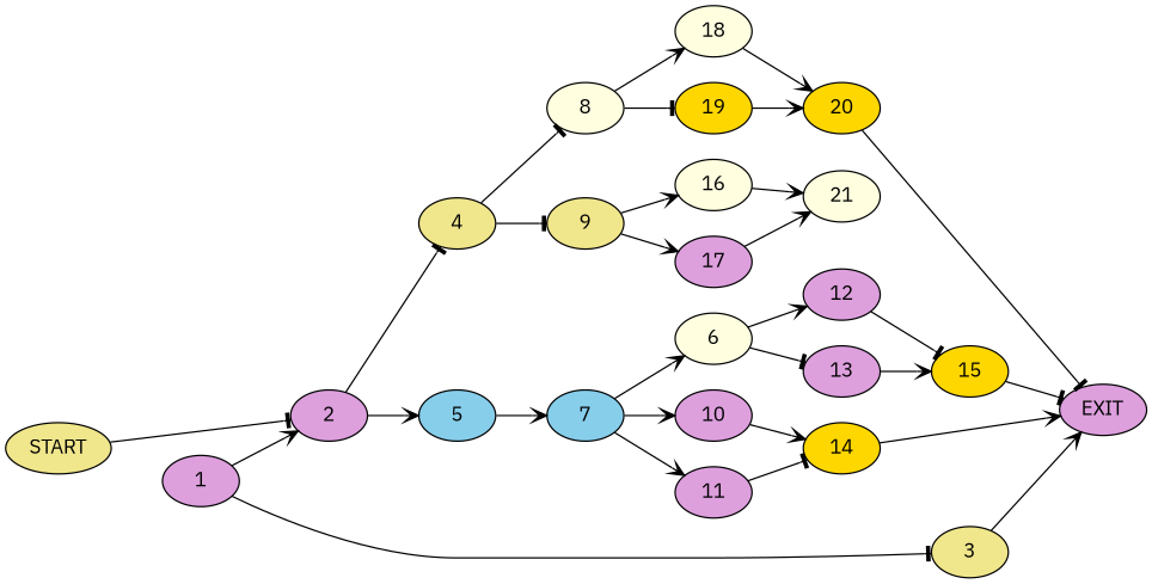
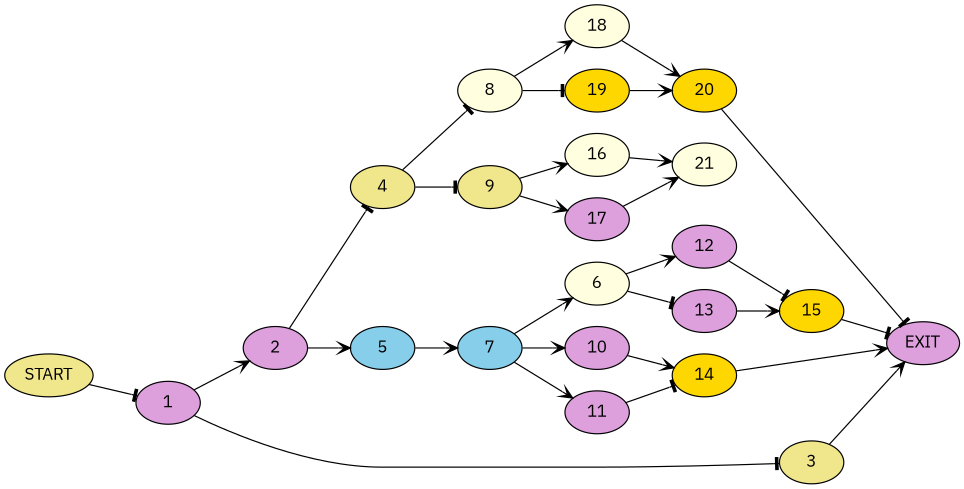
  digraph {
    fontname="IBM Plex Sans"
    rankdir=LR
    node [fillcolor=plum fontname="IBM Plex Sans" style=filled]
    edge [arrowhead=vee fontname="IBM Plex Sans"]
    n1 [fillcolor=khaki label=START]
    1
    2
    3 [fillcolor=khaki]
    n5 [label=EXIT]
    4 [fillcolor=khaki]
    5 [fillcolor=skyblue]
    8 [fillcolor=lightyellow]
    9 [fillcolor=khaki]
    7 [fillcolor=skyblue]
    18 [fillcolor=lightyellow]
    19 [fillcolor=gold]
    16 [fillcolor=lightyellow]
    17
    6 [fillcolor=lightyellow]
    12
    13
    10
    11
    15 [fillcolor=gold]
    14 [fillcolor=gold]
    20 [fillcolor=gold]
    21 [fillcolor=lightyellow]
-   n1 -> 2 [arrowhead=tee]
+   n1 -> 1 [arrowhead=tee]
    1 -> 2
    1 -> 3 [arrowhead=tee]
    2 -> 4 [arrowhead=tee]
    2 -> 5
    3 -> n5
    4 -> 8 [arrowhead=tee]
    4 -> 9 [arrowhead=tee]
    5 -> 7
    8 -> 18
    8 -> 19 [arrowhead=tee]
    9 -> 16
    9 -> 17
    7 -> 6
    7 -> 10
    7 -> 11
    18 -> 20
    19 -> 20
    16 -> 21
    17 -> 21
    6 -> 12
    6 -> 13 [arrowhead=tee]
    12 -> 15 [arrowhead=tee]
    13 -> 15
    10 -> 14
    11 -> 14 [arrowhead=tee]
    15 -> n5 [arrowhead=tee]
    14 -> n5
    20 -> n5 [arrowhead=tee]
  }
